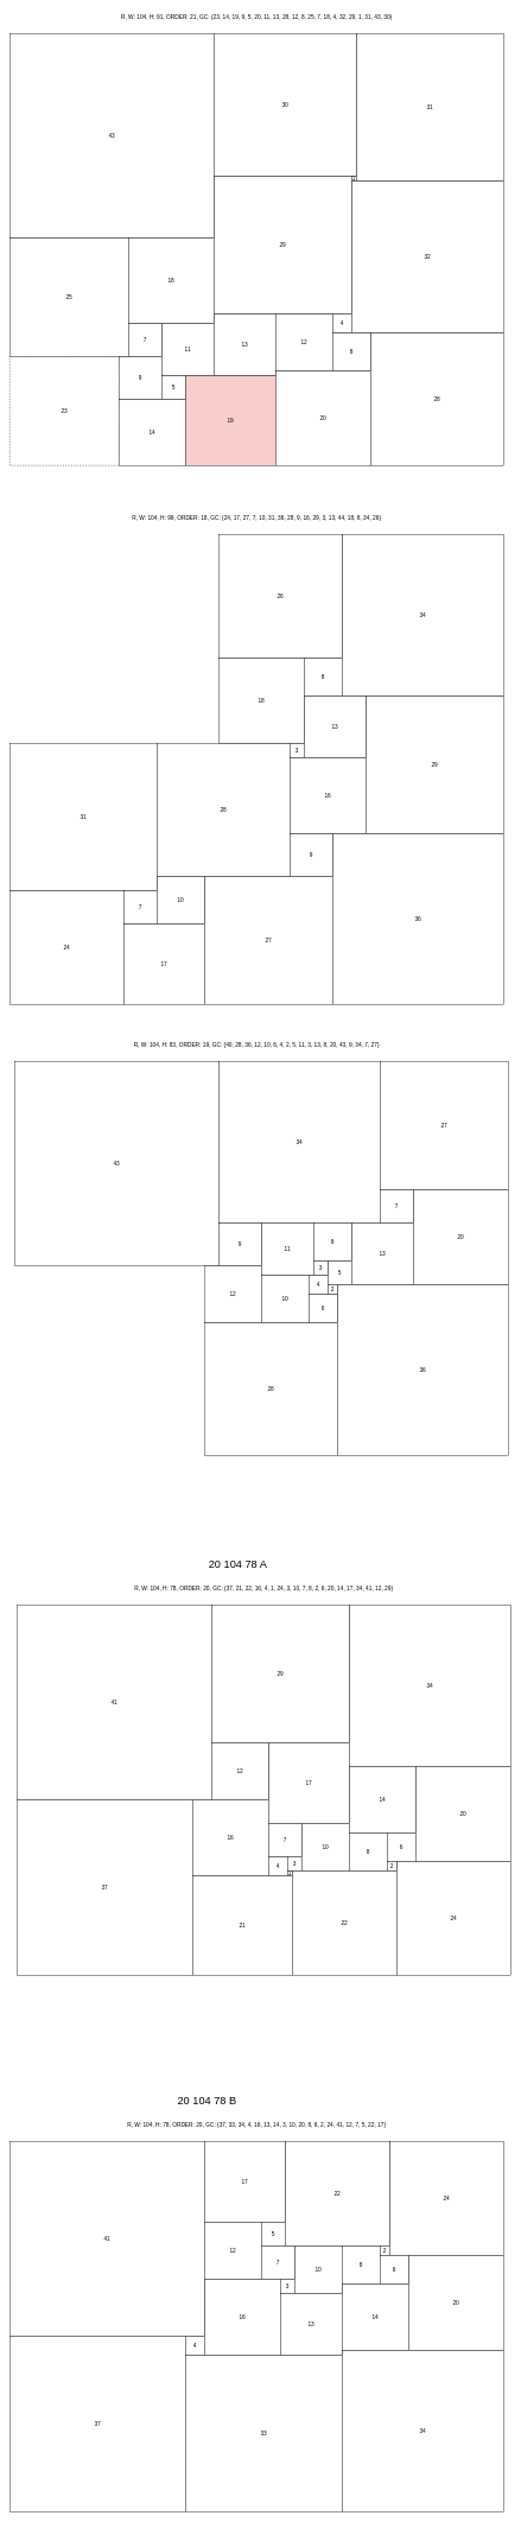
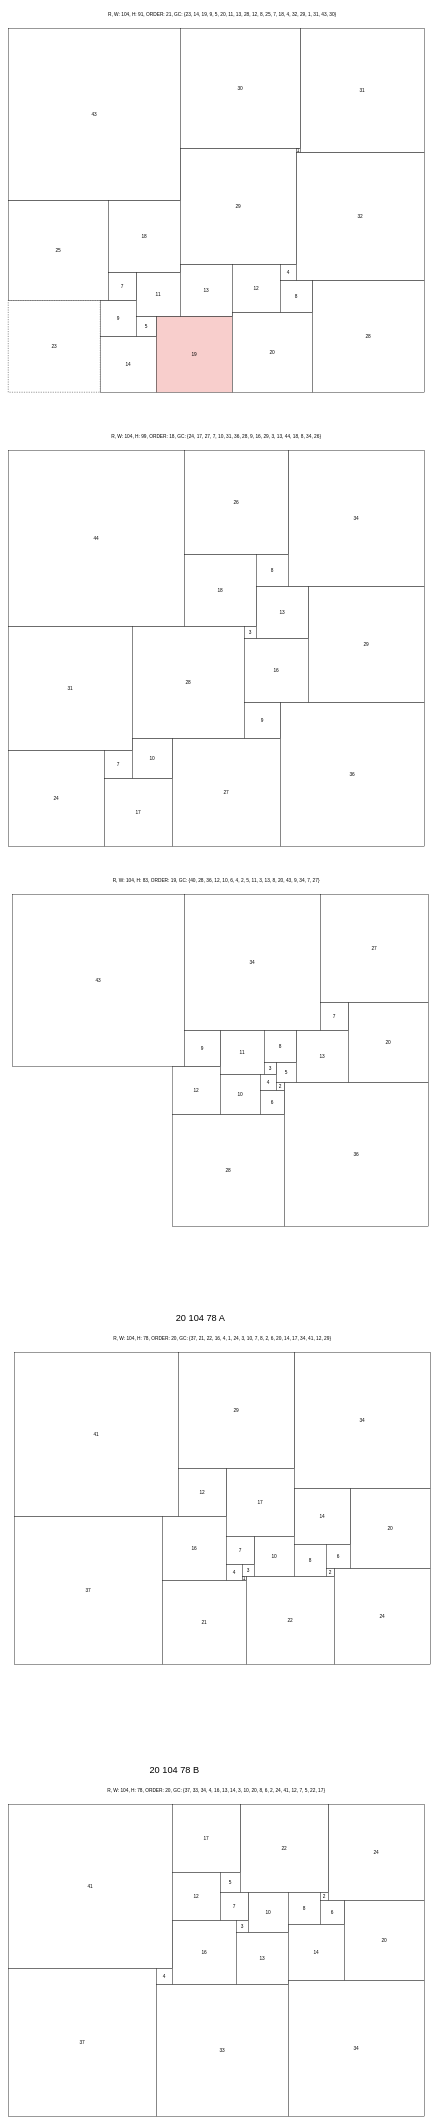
  <mxCell id="0" />
  <mxCell id="1" parent="0" />
  <mxCell id="2" value="R, W: 104, H: 83, ORDER: 19, GC: {40, 28, 36, 12, 10, 6, 4, 2, 5, 11, 3, 13, 8, 20, 43, 9, 34, 7, 27} " style="text;html=1;strokeColor=none;fillColor=none;align=center;verticalAlign=middle;whiteSpace=wrap;rounded=0;" parent="1" vertex="1"><mxGeometry x="20" y="2185" width="1040" height="30" as="geometry" /></mxCell>
  <mxCell id="3" value="R, W: 104, H: 99, ORDER: 18, GC: {24, 17, 27, 7, 10, 31, 36, 28, 9, 16, 29, 3, 13, 44, 18, 8, 34, 26} " style="text;html=1;strokeColor=none;fillColor=none;align=center;verticalAlign=middle;whiteSpace=wrap;rounded=0;" vertex="1" parent="1"><mxGeometry x="20" y="1075" width="1040" height="30" as="geometry" /></mxCell>
  <mxCell id="4" value="R, W: 104, H: 78, ORDER: 20, GC: {37, 21, 22, 16, 4, 1, 24, 3, 10, 7, 8, 2, 6, 20, 14, 17, 34, 41, 12, 29} " style="text;html=1;strokeColor=none;fillColor=none;align=center;verticalAlign=middle;whiteSpace=wrap;rounded=0;" vertex="1" parent="1"><mxGeometry x="35" y="3330" width="1040" height="30" as="geometry" /></mxCell>
  <mxCell id="5" value="R, W: 104, H: 78, ORDER: 20, GC: {37, 33, 34, 4, 16, 13, 14, 3, 10, 20, 8, 6, 2, 24, 41, 12, 7, 5, 22, 17} " style="text;html=1;strokeColor=none;fillColor=none;align=center;verticalAlign=middle;whiteSpace=wrap;rounded=0;" vertex="1" parent="1"><mxGeometry x="20" y="4460" width="1040" height="30" as="geometry" /></mxCell>
- <mxCell id="6" value="R, W: 104, H: 91, ORDER: 21, GC: {23, 14, 19, 9, 5, 20, 11, 13, 28, 12, 8, 25, 7, 18, 4, 32, 29, 1, 31, 43, 30} " style="text;html=1;strokeColor=none;fillColor=none;align=center;verticalAlign=middle;whiteSpace=wrap;rounded=0;" vertex="1" parent="1"><mxGeometry x="20" y="20" width="1040" height="30" as="geometry" /></mxCell>
+ <mxCell id="6" value="R, W: 104, H: 91, ORDER: 21, GC: {23, 14, 19, 9, 5, 20, 11, 13, 28, 12, 8, 25, 7, 18, 4, 32, 29, 1, 31, 43, 30} " style="text;html=1;strokeColor=none;fillColor=none;align=center;verticalAlign=middle;whiteSpace=wrap;rounded=0;" vertex="1" parent="1"><mxGeometry x="35" y="20" width="1040" height="30" as="geometry" /></mxCell>
  <mxCell id="7" value="20 104 78 B" style="text;html=1;align=center;verticalAlign=middle;resizable=0;points=[];autosize=1;strokeColor=none;fillColor=none;fontSize=23;" vertex="1" parent="1"><mxGeometry x="360" y="4405" width="150" height="40" as="geometry" /></mxCell>
  <mxCell id="8" value="20 104 78 A" style="text;html=1;align=center;verticalAlign=middle;resizable=0;points=[];autosize=1;strokeColor=none;fillColor=none;fontSize=23;" vertex="1" parent="1"><mxGeometry x="425" y="3275" width="150" height="40" as="geometry" /></mxCell>
  <mxCell id="9" value="" style="group;flipV=1;" vertex="1" connectable="0" parent="1"><mxGeometry x="35" y="3380" width="1040" height="780" as="geometry" /></mxCell>
  <mxCell id="10" value="37" style="rounded=0;whiteSpace=wrap;html=1;" vertex="1" parent="9"><mxGeometry y="410" width="370" height="370" as="geometry" /></mxCell>
  <mxCell id="11" value="21" style="rounded=0;whiteSpace=wrap;html=1;" vertex="1" parent="9"><mxGeometry x="370" y="570" width="210" height="210" as="geometry" /></mxCell>
  <mxCell id="12" value="22" style="rounded=0;whiteSpace=wrap;html=1;" vertex="1" parent="9"><mxGeometry x="580" y="560" width="220" height="220" as="geometry" /></mxCell>
  <mxCell id="13" value="16" style="rounded=0;whiteSpace=wrap;html=1;" vertex="1" parent="9"><mxGeometry x="370" y="410" width="160" height="160" as="geometry" /></mxCell>
  <mxCell id="14" value="4" style="rounded=0;whiteSpace=wrap;html=1;" vertex="1" parent="9"><mxGeometry x="530" y="530" width="40" height="40" as="geometry" /></mxCell>
  <mxCell id="15" value="1" style="rounded=0;whiteSpace=wrap;html=1;" vertex="1" parent="9"><mxGeometry x="570" y="560" width="10" height="10" as="geometry" /></mxCell>
  <mxCell id="16" value="24" style="rounded=0;whiteSpace=wrap;html=1;" vertex="1" parent="9"><mxGeometry x="800" y="540" width="240" height="240" as="geometry" /></mxCell>
  <mxCell id="17" value="3" style="rounded=0;whiteSpace=wrap;html=1;" vertex="1" parent="9"><mxGeometry x="570" y="530" width="30" height="30" as="geometry" /></mxCell>
  <mxCell id="18" value="10" style="rounded=0;whiteSpace=wrap;html=1;" vertex="1" parent="9"><mxGeometry x="600" y="460" width="100" height="100" as="geometry" /></mxCell>
  <mxCell id="19" value="7" style="rounded=0;whiteSpace=wrap;html=1;" vertex="1" parent="9"><mxGeometry x="530" y="460" width="70" height="70" as="geometry" /></mxCell>
  <mxCell id="20" value="8" style="rounded=0;whiteSpace=wrap;html=1;" vertex="1" parent="9"><mxGeometry x="700" y="480" width="80" height="80" as="geometry" /></mxCell>
  <mxCell id="21" value="2" style="rounded=0;whiteSpace=wrap;html=1;" vertex="1" parent="9"><mxGeometry x="780" y="540" width="20" height="20" as="geometry" /></mxCell>
  <mxCell id="22" value="6" style="rounded=0;whiteSpace=wrap;html=1;" vertex="1" parent="9"><mxGeometry x="780" y="480" width="60" height="60" as="geometry" /></mxCell>
  <mxCell id="23" value="20" style="rounded=0;whiteSpace=wrap;html=1;" vertex="1" parent="9"><mxGeometry x="840" y="340" width="200" height="200" as="geometry" /></mxCell>
  <mxCell id="24" value="14" style="rounded=0;whiteSpace=wrap;html=1;" vertex="1" parent="9"><mxGeometry x="700" y="340" width="140" height="140" as="geometry" /></mxCell>
  <mxCell id="25" value="17" style="rounded=0;whiteSpace=wrap;html=1;" vertex="1" parent="9"><mxGeometry x="530" y="290" width="170" height="170" as="geometry" /></mxCell>
  <mxCell id="26" value="34" style="rounded=0;whiteSpace=wrap;html=1;" vertex="1" parent="9"><mxGeometry x="700" width="340" height="340" as="geometry" /></mxCell>
  <mxCell id="27" value="41" style="rounded=0;whiteSpace=wrap;html=1;" vertex="1" parent="9"><mxGeometry width="410" height="410" as="geometry" /></mxCell>
  <mxCell id="28" value="12" style="rounded=0;whiteSpace=wrap;html=1;" vertex="1" parent="9"><mxGeometry x="410" y="290" width="120" height="120" as="geometry" /></mxCell>
  <mxCell id="29" value="29" style="rounded=0;whiteSpace=wrap;html=1;" vertex="1" parent="9"><mxGeometry x="410" width="290" height="290" as="geometry" /></mxCell>
  <mxCell id="30" value="" style="group;flipV=1;" vertex="1" connectable="0" parent="1"><mxGeometry x="20" y="4510" width="1040" height="780" as="geometry" /></mxCell>
  <mxCell id="31" value="37" style="rounded=0;whiteSpace=wrap;html=1;" vertex="1" parent="30"><mxGeometry y="410" width="370" height="370" as="geometry" /></mxCell>
  <mxCell id="32" value="33" style="rounded=0;whiteSpace=wrap;html=1;" vertex="1" parent="30"><mxGeometry x="370" y="450" width="330" height="330" as="geometry" /></mxCell>
  <mxCell id="33" value="34" style="rounded=0;whiteSpace=wrap;html=1;" vertex="1" parent="30"><mxGeometry x="700" y="440" width="340" height="340" as="geometry" /></mxCell>
  <mxCell id="34" value="4" style="rounded=0;whiteSpace=wrap;html=1;" vertex="1" parent="30"><mxGeometry x="370" y="410" width="40" height="40" as="geometry" /></mxCell>
  <mxCell id="35" value="16" style="rounded=0;whiteSpace=wrap;html=1;" vertex="1" parent="30"><mxGeometry x="410" y="290" width="160" height="160" as="geometry" /></mxCell>
  <mxCell id="36" value="13" style="rounded=0;whiteSpace=wrap;html=1;" vertex="1" parent="30"><mxGeometry x="570" y="320" width="130" height="130" as="geometry" /></mxCell>
  <mxCell id="37" value="14" style="rounded=0;whiteSpace=wrap;html=1;" vertex="1" parent="30"><mxGeometry x="700" y="300" width="140" height="140" as="geometry" /></mxCell>
  <mxCell id="38" value="3" style="rounded=0;whiteSpace=wrap;html=1;" vertex="1" parent="30"><mxGeometry x="570" y="290" width="30" height="30" as="geometry" /></mxCell>
  <mxCell id="39" value="10" style="rounded=0;whiteSpace=wrap;html=1;" vertex="1" parent="30"><mxGeometry x="600" y="220" width="100" height="100" as="geometry" /></mxCell>
  <mxCell id="40" value="20" style="rounded=0;whiteSpace=wrap;html=1;" vertex="1" parent="30"><mxGeometry x="840" y="240" width="200" height="200" as="geometry" /></mxCell>
  <mxCell id="41" value="8" style="rounded=0;whiteSpace=wrap;html=1;" vertex="1" parent="30"><mxGeometry x="700" y="220" width="80" height="80" as="geometry" /></mxCell>
  <mxCell id="42" value="6" style="rounded=0;whiteSpace=wrap;html=1;" vertex="1" parent="30"><mxGeometry x="780" y="240" width="60" height="60" as="geometry" /></mxCell>
  <mxCell id="43" value="2" style="rounded=0;whiteSpace=wrap;html=1;" vertex="1" parent="30"><mxGeometry x="780" y="220" width="20" height="20" as="geometry" /></mxCell>
  <mxCell id="44" value="24" style="rounded=0;whiteSpace=wrap;html=1;" vertex="1" parent="30"><mxGeometry x="800" width="240" height="240" as="geometry" /></mxCell>
  <mxCell id="45" value="41" style="rounded=0;whiteSpace=wrap;html=1;" vertex="1" parent="30"><mxGeometry width="410" height="410" as="geometry" /></mxCell>
  <mxCell id="46" value="12" style="rounded=0;whiteSpace=wrap;html=1;" vertex="1" parent="30"><mxGeometry x="410" y="170" width="120" height="120" as="geometry" /></mxCell>
  <mxCell id="47" value="7" style="rounded=0;whiteSpace=wrap;html=1;" vertex="1" parent="30"><mxGeometry x="530" y="220" width="70" height="70" as="geometry" /></mxCell>
  <mxCell id="48" value="5" style="rounded=0;whiteSpace=wrap;html=1;" vertex="1" parent="30"><mxGeometry x="530" y="170" width="50" height="50" as="geometry" /></mxCell>
  <mxCell id="49" value="22" style="rounded=0;whiteSpace=wrap;html=1;" vertex="1" parent="30"><mxGeometry x="580" width="220" height="220" as="geometry" /></mxCell>
  <mxCell id="50" value="17" style="rounded=0;whiteSpace=wrap;html=1;" vertex="1" parent="30"><mxGeometry x="410" width="170" height="170" as="geometry" /></mxCell>
  <mxCell id="51" value="" style="group;flipV=1;" vertex="1" connectable="0" parent="1"><mxGeometry x="30" y="2235" width="1040" height="830" as="geometry" /></mxCell>
  <mxCell id="52" value="28" style="rounded=0;whiteSpace=wrap;html=1;" vertex="1" parent="51"><mxGeometry x="400" y="550" width="280" height="280" as="geometry" /></mxCell>
  <mxCell id="53" value="36" style="rounded=0;whiteSpace=wrap;html=1;" vertex="1" parent="51"><mxGeometry x="680" y="470" width="360" height="360" as="geometry" /></mxCell>
  <mxCell id="54" value="12" style="rounded=0;whiteSpace=wrap;html=1;" vertex="1" parent="51"><mxGeometry x="400" y="430" width="120" height="120" as="geometry" /></mxCell>
  <mxCell id="55" value="10" style="rounded=0;whiteSpace=wrap;html=1;" vertex="1" parent="51"><mxGeometry x="520" y="450" width="100" height="100" as="geometry" /></mxCell>
  <mxCell id="56" value="6" style="rounded=0;whiteSpace=wrap;html=1;" vertex="1" parent="51"><mxGeometry x="620" y="490" width="60" height="60" as="geometry" /></mxCell>
  <mxCell id="57" value="4" style="rounded=0;whiteSpace=wrap;html=1;" vertex="1" parent="51"><mxGeometry x="620" y="450" width="40" height="40" as="geometry" /></mxCell>
  <mxCell id="58" value="2" style="rounded=0;whiteSpace=wrap;html=1;" vertex="1" parent="51"><mxGeometry x="660" y="470" width="20" height="20" as="geometry" /></mxCell>
  <mxCell id="59" value="5" style="rounded=0;whiteSpace=wrap;html=1;" vertex="1" parent="51"><mxGeometry x="660" y="420" width="50" height="50" as="geometry" /></mxCell>
  <mxCell id="60" value="11" style="rounded=0;whiteSpace=wrap;html=1;" vertex="1" parent="51"><mxGeometry x="520" y="340" width="110" height="110" as="geometry" /></mxCell>
  <mxCell id="61" value="3" style="rounded=0;whiteSpace=wrap;html=1;" vertex="1" parent="51"><mxGeometry x="630" y="420" width="30" height="30" as="geometry" /></mxCell>
  <mxCell id="62" value="13" style="rounded=0;whiteSpace=wrap;html=1;" vertex="1" parent="51"><mxGeometry x="710" y="340" width="130" height="130" as="geometry" /></mxCell>
  <mxCell id="63" value="8" style="rounded=0;whiteSpace=wrap;html=1;" vertex="1" parent="51"><mxGeometry x="630" y="340" width="80" height="80" as="geometry" /></mxCell>
  <mxCell id="64" value="20" style="rounded=0;whiteSpace=wrap;html=1;" vertex="1" parent="51"><mxGeometry x="840" y="270" width="200" height="200" as="geometry" /></mxCell>
  <mxCell id="65" value="43" style="rounded=0;whiteSpace=wrap;html=1;" vertex="1" parent="51"><mxGeometry width="430" height="430" as="geometry" /></mxCell>
  <mxCell id="66" value="9" style="rounded=0;whiteSpace=wrap;html=1;" vertex="1" parent="51"><mxGeometry x="430" y="340" width="90" height="90" as="geometry" /></mxCell>
  <mxCell id="67" value="34" style="rounded=0;whiteSpace=wrap;html=1;" vertex="1" parent="51"><mxGeometry x="430" width="340" height="340" as="geometry" /></mxCell>
  <mxCell id="68" value="7" style="rounded=0;whiteSpace=wrap;html=1;" vertex="1" parent="51"><mxGeometry x="770" y="270" width="70" height="70" as="geometry" /></mxCell>
  <mxCell id="69" value="27" style="rounded=0;whiteSpace=wrap;html=1;" vertex="1" parent="51"><mxGeometry x="770" width="270" height="270" as="geometry" /></mxCell>
  <mxCell id="70" value="" style="group;flipV=1;" vertex="1" connectable="0" parent="1"><mxGeometry x="20" y="1125" width="1040" height="990" as="geometry" /></mxCell>
  <mxCell id="71" value="24" style="rounded=0;whiteSpace=wrap;html=1;" vertex="1" parent="70"><mxGeometry y="750" width="240" height="240" as="geometry" /></mxCell>
  <mxCell id="72" value="17" style="rounded=0;whiteSpace=wrap;html=1;" vertex="1" parent="70"><mxGeometry x="240" y="820" width="170" height="170" as="geometry" /></mxCell>
  <mxCell id="73" value="27" style="rounded=0;whiteSpace=wrap;html=1;" vertex="1" parent="70"><mxGeometry x="410" y="720" width="270" height="270" as="geometry" /></mxCell>
  <mxCell id="74" value="7" style="rounded=0;whiteSpace=wrap;html=1;" vertex="1" parent="70"><mxGeometry x="240" y="750" width="70" height="70" as="geometry" /></mxCell>
  <mxCell id="75" value="10" style="rounded=0;whiteSpace=wrap;html=1;" vertex="1" parent="70"><mxGeometry x="310" y="720" width="100" height="100" as="geometry" /></mxCell>
  <mxCell id="76" value="31" style="rounded=0;whiteSpace=wrap;html=1;" vertex="1" parent="70"><mxGeometry y="440" width="310" height="310" as="geometry" /></mxCell>
  <mxCell id="77" value="36" style="rounded=0;whiteSpace=wrap;html=1;" vertex="1" parent="70"><mxGeometry x="680" y="630" width="360" height="360" as="geometry" /></mxCell>
  <mxCell id="78" value="28" style="rounded=0;whiteSpace=wrap;html=1;" vertex="1" parent="70"><mxGeometry x="310" y="440" width="280" height="280" as="geometry" /></mxCell>
  <mxCell id="79" value="9" style="rounded=0;whiteSpace=wrap;html=1;" vertex="1" parent="70"><mxGeometry x="590" y="630" width="90" height="90" as="geometry" /></mxCell>
  <mxCell id="80" value="16" style="rounded=0;whiteSpace=wrap;html=1;" vertex="1" parent="70"><mxGeometry x="590" y="470" width="160" height="160" as="geometry" /></mxCell>
  <mxCell id="81" value="29" style="rounded=0;whiteSpace=wrap;html=1;" vertex="1" parent="70"><mxGeometry x="750" y="340" width="290" height="290" as="geometry" /></mxCell>
  <mxCell id="82" value="3" style="rounded=0;whiteSpace=wrap;html=1;" vertex="1" parent="70"><mxGeometry x="590" y="440" width="30" height="30" as="geometry" /></mxCell>
  <mxCell id="83" value="13" style="rounded=0;whiteSpace=wrap;html=1;" vertex="1" parent="70"><mxGeometry x="620" y="340" width="130" height="130" as="geometry" /></mxCell>
+ <mxCell id="84" value="44" style="rounded=0;whiteSpace=wrap;html=1;" vertex="1" parent="70"><mxGeometry width="440" height="440" as="geometry" /></mxCell>
  <mxCell id="85" value="18" style="rounded=0;whiteSpace=wrap;html=1;" vertex="1" parent="70"><mxGeometry x="440" y="260" width="180" height="180" as="geometry" /></mxCell>
  <mxCell id="86" value="8" style="rounded=0;whiteSpace=wrap;html=1;" vertex="1" parent="70"><mxGeometry x="620" y="260" width="80" height="80" as="geometry" /></mxCell>
  <mxCell id="87" value="34" style="rounded=0;whiteSpace=wrap;html=1;" vertex="1" parent="70"><mxGeometry x="700" width="340" height="340" as="geometry" /></mxCell>
  <mxCell id="88" value="26" style="rounded=0;whiteSpace=wrap;html=1;" vertex="1" parent="70"><mxGeometry x="440" width="260" height="260" as="geometry" /></mxCell>
  <mxCell id="89" value="" style="group;flipV=1;" vertex="1" connectable="0" parent="1"><mxGeometry x="20" y="70" width="1040" height="910" as="geometry" /></mxCell>
  <mxCell id="90" value="23" style="rounded=0;whiteSpace=wrap;html=1;dashed=1;" vertex="1" parent="89"><mxGeometry y="680" width="230" height="230" as="geometry" /></mxCell>
  <mxCell id="91" value="14" style="rounded=0;whiteSpace=wrap;html=1;" vertex="1" parent="89"><mxGeometry x="230" y="770" width="140" height="140" as="geometry" /></mxCell>
  <mxCell id="92" value="19" style="rounded=0;whiteSpace=wrap;html=1;fillColor=#f8cecc;" vertex="1" parent="89"><mxGeometry x="370" y="720" width="190" height="190" as="geometry" /></mxCell>
  <mxCell id="93" value="9" style="rounded=0;whiteSpace=wrap;html=1;" vertex="1" parent="89"><mxGeometry x="230" y="680" width="90" height="90" as="geometry" /></mxCell>
  <mxCell id="94" value="5" style="rounded=0;whiteSpace=wrap;html=1;" vertex="1" parent="89"><mxGeometry x="320" y="720" width="50" height="50" as="geometry" /></mxCell>
  <mxCell id="95" value="20" style="rounded=0;whiteSpace=wrap;html=1;" vertex="1" parent="89"><mxGeometry x="560" y="710" width="200" height="200" as="geometry" /></mxCell>
  <mxCell id="96" value="11" style="rounded=0;whiteSpace=wrap;html=1;" vertex="1" parent="89"><mxGeometry x="320" y="610" width="110" height="110" as="geometry" /></mxCell>
  <mxCell id="97" value="13" style="rounded=0;whiteSpace=wrap;html=1;" vertex="1" parent="89"><mxGeometry x="430" y="590" width="130" height="130" as="geometry" /></mxCell>
  <mxCell id="98" value="28" style="rounded=0;whiteSpace=wrap;html=1;" vertex="1" parent="89"><mxGeometry x="760" y="630" width="280" height="280" as="geometry" /></mxCell>
  <mxCell id="99" value="12" style="rounded=0;whiteSpace=wrap;html=1;" vertex="1" parent="89"><mxGeometry x="560" y="590" width="120" height="120" as="geometry" /></mxCell>
  <mxCell id="100" value="8" style="rounded=0;whiteSpace=wrap;html=1;" vertex="1" parent="89"><mxGeometry x="680" y="630" width="80" height="80" as="geometry" /></mxCell>
  <mxCell id="101" value="25" style="rounded=0;whiteSpace=wrap;html=1;" vertex="1" parent="89"><mxGeometry y="430" width="250" height="250" as="geometry" /></mxCell>
  <mxCell id="102" value="7" style="rounded=0;whiteSpace=wrap;html=1;" vertex="1" parent="89"><mxGeometry x="250" y="610" width="70" height="70" as="geometry" /></mxCell>
  <mxCell id="103" value="18" style="rounded=0;whiteSpace=wrap;html=1;" vertex="1" parent="89"><mxGeometry x="250" y="430" width="180" height="180" as="geometry" /></mxCell>
  <mxCell id="104" value="4" style="rounded=0;whiteSpace=wrap;html=1;" vertex="1" parent="89"><mxGeometry x="680" y="590" width="40" height="40" as="geometry" /></mxCell>
  <mxCell id="105" value="32" style="rounded=0;whiteSpace=wrap;html=1;" vertex="1" parent="89"><mxGeometry x="720" y="310" width="320" height="320" as="geometry" /></mxCell>
  <mxCell id="106" value="29" style="rounded=0;whiteSpace=wrap;html=1;" vertex="1" parent="89"><mxGeometry x="430" y="300" width="290" height="290" as="geometry" /></mxCell>
  <mxCell id="107" value="1" style="rounded=0;whiteSpace=wrap;html=1;" vertex="1" parent="89"><mxGeometry x="720" y="300" width="10" height="10" as="geometry" /></mxCell>
  <mxCell id="108" value="31" style="rounded=0;whiteSpace=wrap;html=1;" vertex="1" parent="89"><mxGeometry x="730" width="310" height="310" as="geometry" /></mxCell>
  <mxCell id="109" value="43" style="rounded=0;whiteSpace=wrap;html=1;" vertex="1" parent="89"><mxGeometry width="430" height="430" as="geometry" /></mxCell>
  <mxCell id="110" value="30" style="rounded=0;whiteSpace=wrap;html=1;" vertex="1" parent="89"><mxGeometry x="430" width="300" height="300" as="geometry" /></mxCell>
